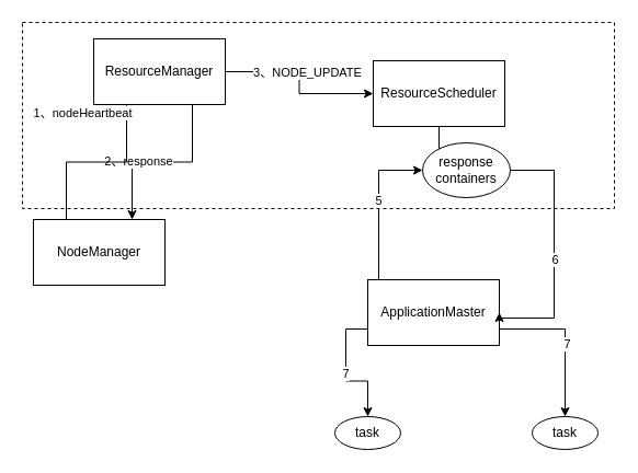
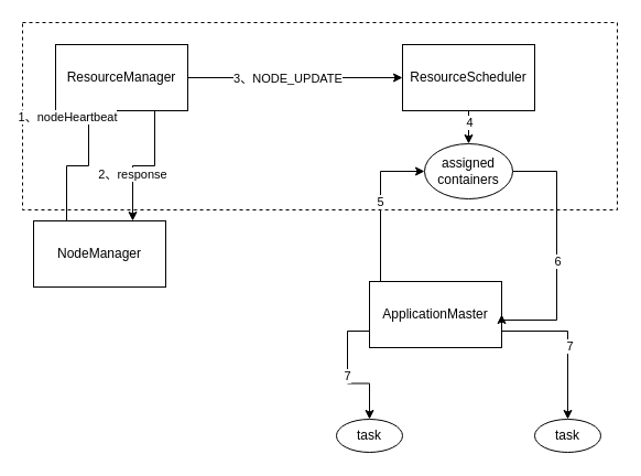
  <mxCell id="0" />
  <mxCell id="1" parent="0" />
  <mxCell id="2" value="" style="rounded=0;whiteSpace=wrap;html=1;dashed=1;" vertex="1" parent="1"><mxGeometry x="20" y="20" width="540" height="170" as="geometry" /></mxCell>
  <mxCell id="3" style="edgeStyle=orthogonalEdgeStyle;rounded=0;orthogonalLoop=1;jettySize=auto;html=1;" edge="1" parent="1" source="7" target="20"><mxGeometry relative="1" as="geometry" /></mxCell>
  <mxCell id="4" value="3、NODE_UPDATE" style="edgeLabel;html=1;align=center;verticalAlign=middle;resizable=0;points=[];" vertex="1" connectable="0" parent="3"><mxGeometry x="-0.19" y="2" relative="1" as="geometry"><mxPoint x="11" y="2" as="offset" /></mxGeometry></mxCell>
  <mxCell id="5" style="edgeStyle=orthogonalEdgeStyle;rounded=0;orthogonalLoop=1;jettySize=auto;html=1;exitX=0.75;exitY=1;exitDx=0;exitDy=0;entryX=0.75;entryY=0;entryDx=0;entryDy=0;" edge="1" parent="1" source="7" target="10"><mxGeometry relative="1" as="geometry" /></mxCell>
  <mxCell id="6" value="2、response" style="edgeLabel;html=1;align=center;verticalAlign=middle;resizable=0;points=[];" vertex="1" connectable="0" parent="5"><mxGeometry x="0.275" y="-1" relative="1" as="geometry"><mxPoint as="offset" /></mxGeometry></mxCell>
- <mxCell id="7" value="ResourceManager" style="rounded=0;whiteSpace=wrap;html=1;" vertex="1" parent="1"><mxGeometry x="85" y="35" width="120" height="60" as="geometry" /></mxCell>
+ <mxCell id="7" value="ResourceManager" style="rounded=0;whiteSpace=wrap;html=1;" vertex="1" parent="1"><mxGeometry x="50" y="40" width="120" height="60" as="geometry" /></mxCell>
  <mxCell id="8" style="edgeStyle=orthogonalEdgeStyle;rounded=0;orthogonalLoop=1;jettySize=auto;html=1;exitX=0.25;exitY=0;exitDx=0;exitDy=0;entryX=0.25;entryY=1;entryDx=0;entryDy=0;" edge="1" parent="1" source="10" target="7"><mxGeometry relative="1" as="geometry" /></mxCell>
  <mxCell id="9" value="1、nodeHeartbeat" style="edgeLabel;html=1;align=center;verticalAlign=middle;resizable=0;points=[];" vertex="1" connectable="0" parent="8"><mxGeometry x="-0.163" y="2" relative="1" as="geometry"><mxPoint y="-43" as="offset" /></mxGeometry></mxCell>
  <mxCell id="10" value="NodeManager" style="rounded=0;whiteSpace=wrap;html=1;" vertex="1" parent="1"><mxGeometry x="30" y="200" width="120" height="60" as="geometry" /></mxCell>
  <mxCell id="11" style="edgeStyle=orthogonalEdgeStyle;rounded=0;orthogonalLoop=1;jettySize=auto;html=1;entryX=0;entryY=0.5;entryDx=0;entryDy=0;" edge="1" parent="1" source="17" target="23"><mxGeometry relative="1" as="geometry"><Array as="points"><mxPoint x="345" y="290" /><mxPoint x="345" y="155" /></Array></mxGeometry></mxCell>
  <mxCell id="12" value="5" style="edgeLabel;html=1;align=center;verticalAlign=middle;resizable=0;points=[];" vertex="1" connectable="0" parent="11"><mxGeometry x="0.046" y="1" relative="1" as="geometry"><mxPoint as="offset" /></mxGeometry></mxCell>
  <mxCell id="13" style="edgeStyle=orthogonalEdgeStyle;rounded=0;orthogonalLoop=1;jettySize=auto;html=1;exitX=1;exitY=0.75;exitDx=0;exitDy=0;" edge="1" parent="1" source="17" target="25"><mxGeometry relative="1" as="geometry" /></mxCell>
  <mxCell id="14" value="7" style="edgeLabel;html=1;align=center;verticalAlign=middle;resizable=0;points=[];" vertex="1" connectable="0" parent="13"><mxGeometry x="0.045" y="1" relative="1" as="geometry"><mxPoint as="offset" /></mxGeometry></mxCell>
  <mxCell id="15" style="edgeStyle=orthogonalEdgeStyle;rounded=0;orthogonalLoop=1;jettySize=auto;html=1;exitX=0;exitY=0.75;exitDx=0;exitDy=0;entryX=0.5;entryY=0;entryDx=0;entryDy=0;" edge="1" parent="1" source="17" target="24"><mxGeometry relative="1" as="geometry" /></mxCell>
  <mxCell id="16" value="7" style="edgeLabel;html=1;align=center;verticalAlign=middle;resizable=0;points=[];" vertex="1" connectable="0" parent="15"><mxGeometry y="-1" relative="1" as="geometry"><mxPoint as="offset" /></mxGeometry></mxCell>
  <mxCell id="17" value="ApplicationMaster" style="rounded=0;whiteSpace=wrap;html=1;" vertex="1" parent="1"><mxGeometry x="335" y="255" width="120" height="60" as="geometry" /></mxCell>
  <mxCell id="18" style="edgeStyle=orthogonalEdgeStyle;rounded=0;orthogonalLoop=1;jettySize=auto;html=1;entryX=0.5;entryY=0;entryDx=0;entryDy=0;" edge="1" parent="1" source="20" target="23"><mxGeometry relative="1" as="geometry" /></mxCell>
  <mxCell id="19" value="4" style="edgeLabel;html=1;align=center;verticalAlign=middle;resizable=0;points=[];" vertex="1" connectable="0" parent="18"><mxGeometry x="0.2" y="-5" relative="1" as="geometry"><mxPoint x="5" as="offset" /></mxGeometry></mxCell>
- <mxCell id="20" value="ResourceScheduler" style="rounded=0;whiteSpace=wrap;html=1;" vertex="1" parent="1"><mxGeometry x="340" y="55" width="120" height="60" as="geometry" /></mxCell>
+ <mxCell id="20" value="ResourceScheduler" style="rounded=0;whiteSpace=wrap;html=1;" vertex="1" parent="1"><mxGeometry x="365" y="40" width="120" height="60" as="geometry" /></mxCell>
  <mxCell id="21" style="edgeStyle=orthogonalEdgeStyle;rounded=0;orthogonalLoop=1;jettySize=auto;html=1;entryX=1;entryY=0.5;entryDx=0;entryDy=0;" edge="1" parent="1" source="23" target="17"><mxGeometry relative="1" as="geometry"><Array as="points"><mxPoint x="505" y="155" /><mxPoint x="505" y="290" /></Array></mxGeometry></mxCell>
  <mxCell id="22" value="6" style="edgeLabel;html=1;align=center;verticalAlign=middle;resizable=0;points=[];" vertex="1" connectable="0" parent="21"><mxGeometry x="0.05" relative="1" as="geometry"><mxPoint as="offset" /></mxGeometry></mxCell>
- <mxCell id="23" value="response &lt;br&gt;containers" style="ellipse;whiteSpace=wrap;html=1;" vertex="1" parent="1"><mxGeometry x="385" y="130" width="80" height="50" as="geometry" /></mxCell>
+ <mxCell id="23" value="assigned &lt;br&gt;containers" style="ellipse;whiteSpace=wrap;html=1;" vertex="1" parent="1"><mxGeometry x="385" y="130" width="80" height="50" as="geometry" /></mxCell>
  <mxCell id="24" value="task" style="ellipse;whiteSpace=wrap;html=1;" vertex="1" parent="1"><mxGeometry x="305" y="380" width="60" height="30" as="geometry" /></mxCell>
  <mxCell id="25" value="task" style="ellipse;whiteSpace=wrap;html=1;" vertex="1" parent="1"><mxGeometry x="485" y="380" width="60" height="30" as="geometry" /></mxCell>
